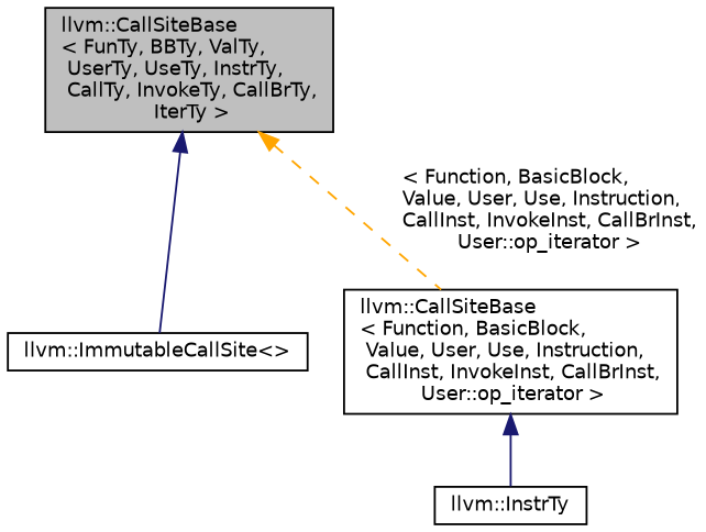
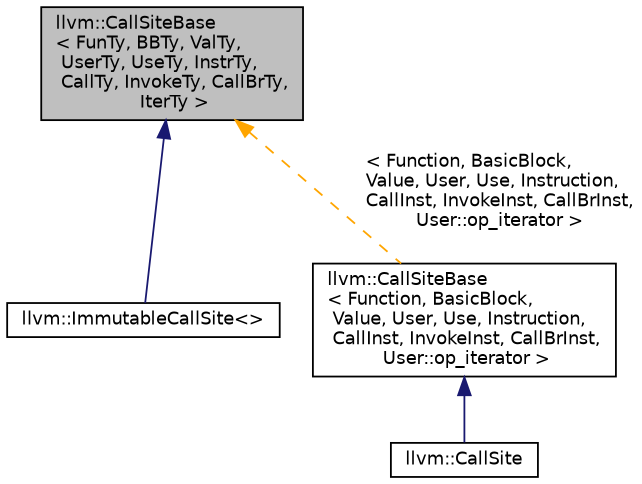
  digraph {
    rankdir=TB
    node [color=black fontname=Helvetica fontsize=10 shape=box]
    edge [color=midnightblue dir=back fontname=Helvetica fontsize=10 labelfontname=Helvetica labelfontsize=10 style=solid]
    n1 [fillcolor=grey75 fontcolor=black height=0.2 label="llvm::CallSiteBase\l\< FunTy, BBTy, ValTy,\l UserTy, UseTy, InstrTy,\l CallTy, InvokeTy, CallBrTy,\l IterTy \>" style=filled width=0.4]
    n2 [height=0.2 label="llvm::ImmutableCallSite\<\>" width=0.4]
    n3 [height=0.2 label="llvm::CallSiteBase\l\< Function, BasicBlock,\l Value, User, Use, Instruction,\l CallInst, InvokeInst, CallBrInst,\l User::op_iterator \>" width=0.4]
-   n4 [height=0.2 label="llvm::InstrTy" width=0.4]
+   n4 [height=0.2 label="llvm::CallSite" width=0.4]
    n1 -> n2
    n1 -> n3 [color=orange label=" \< Function, BasicBlock,\l Value, User, Use, Instruction,\l CallInst, InvokeInst, CallBrInst,\l User::op_iterator \>" style=dashed]
    n3 -> n4
  }
